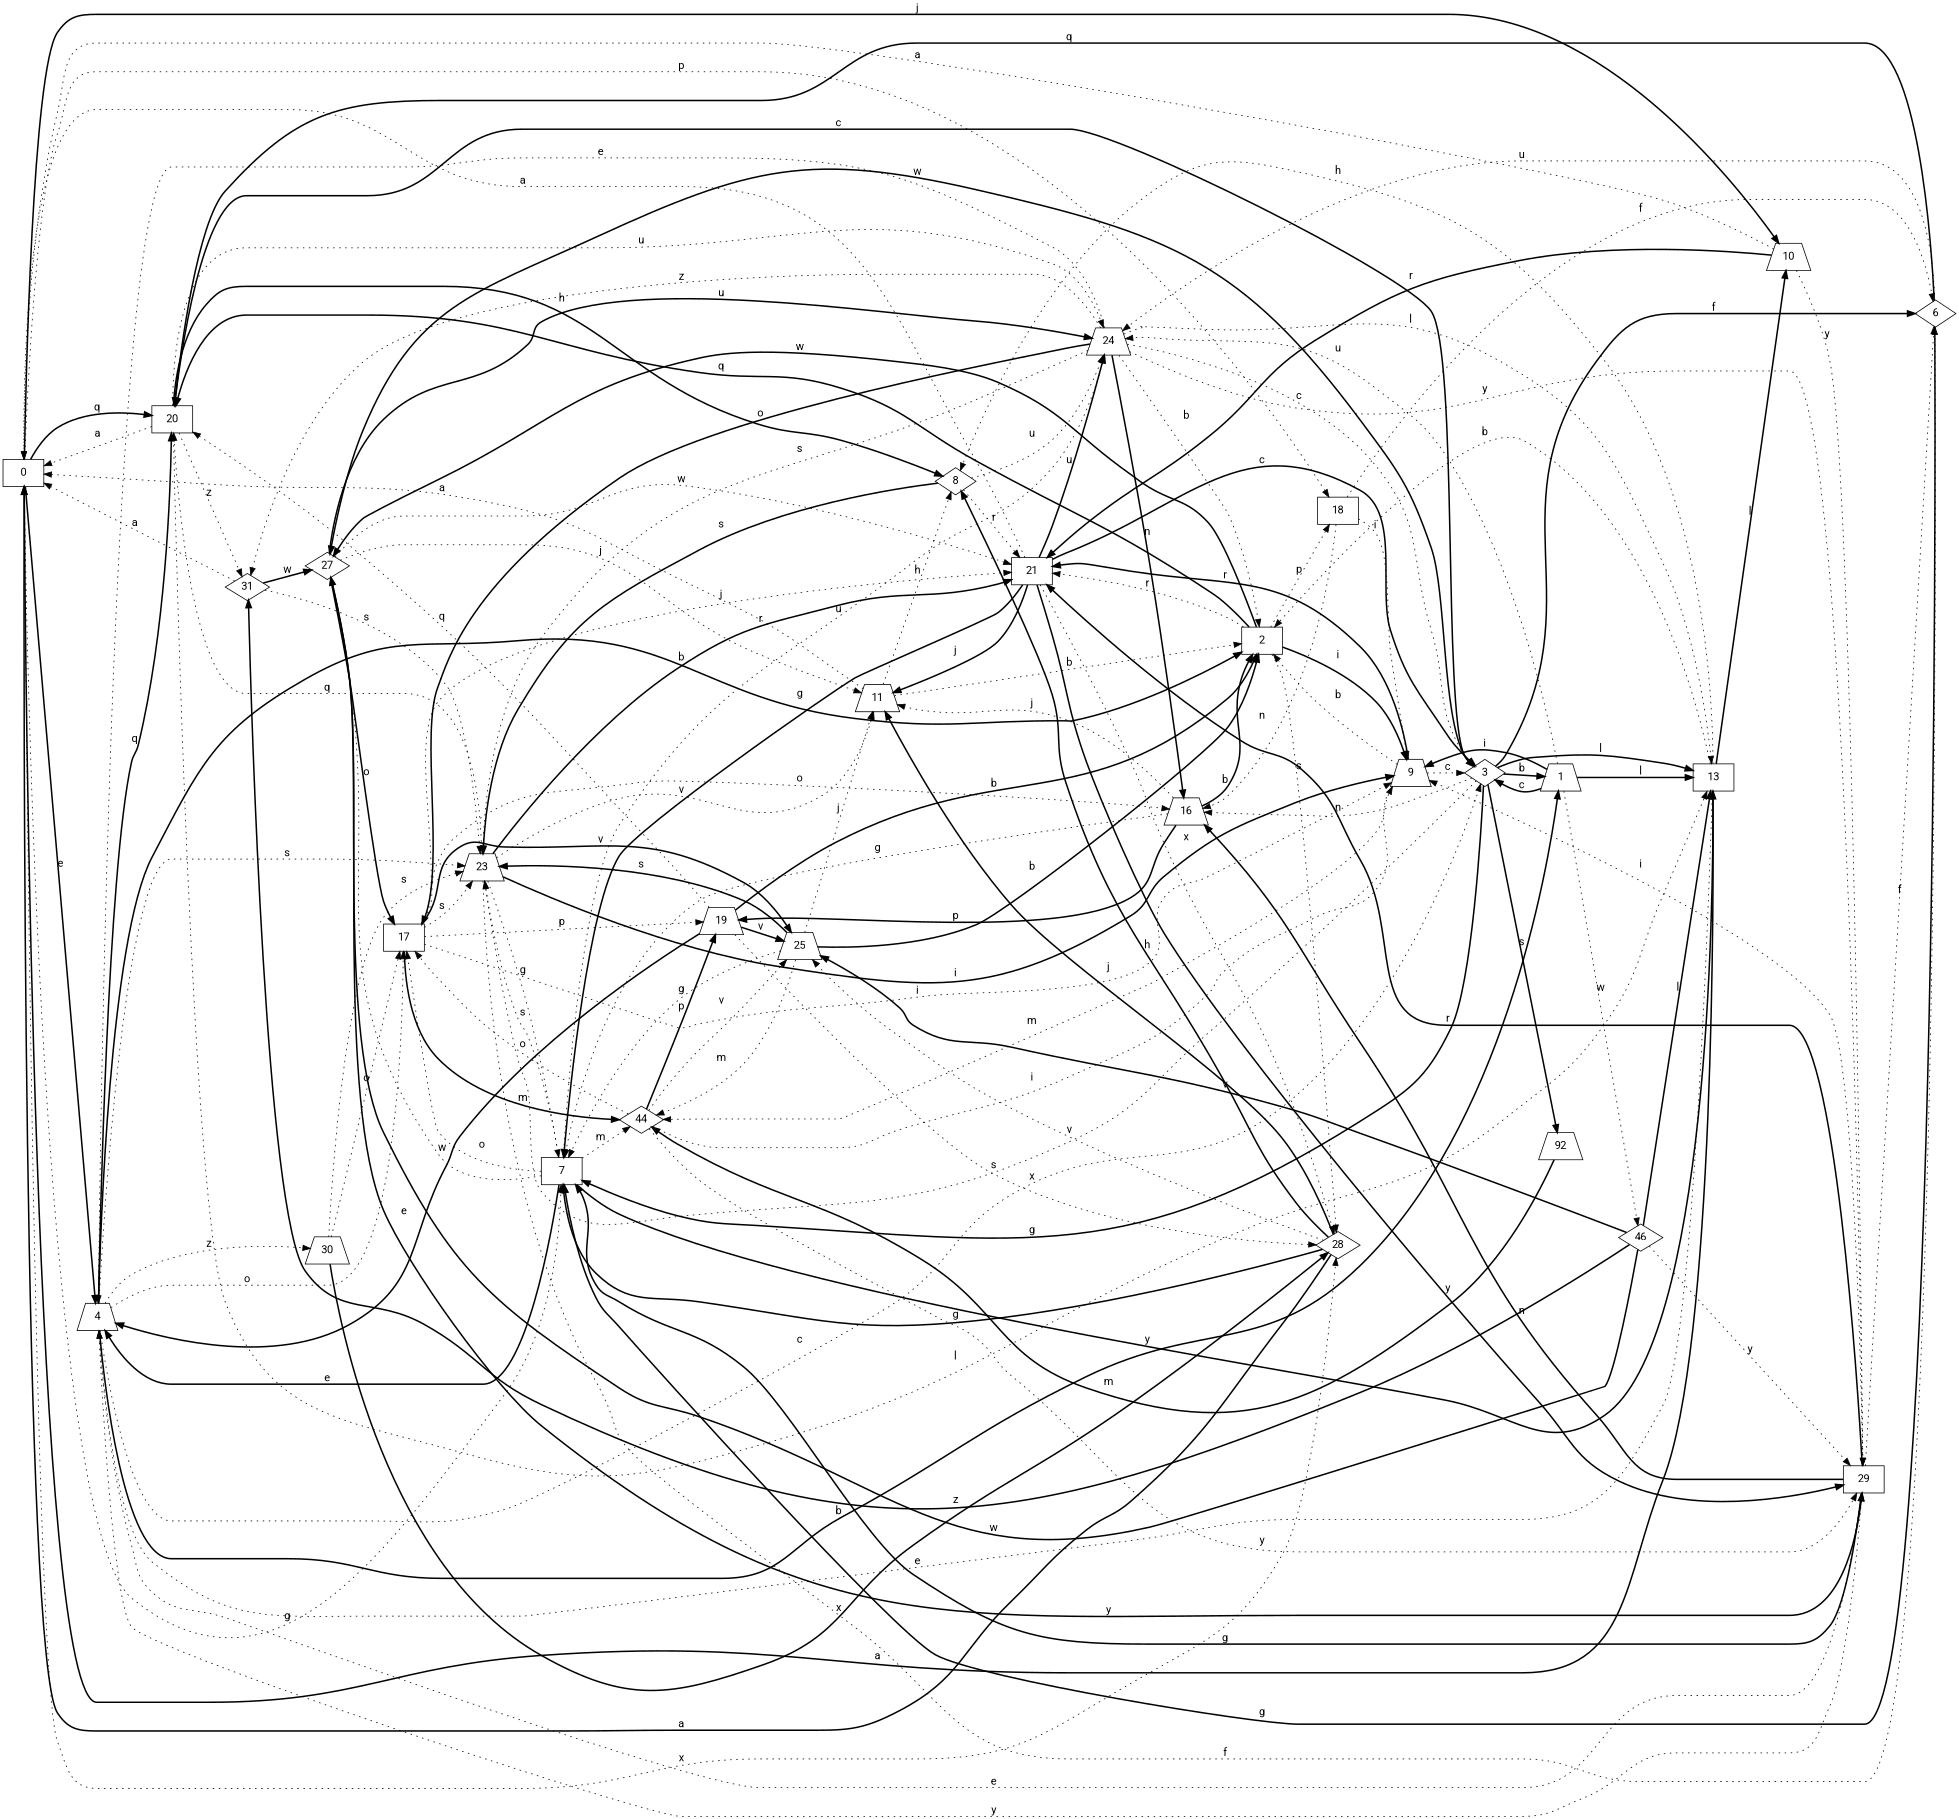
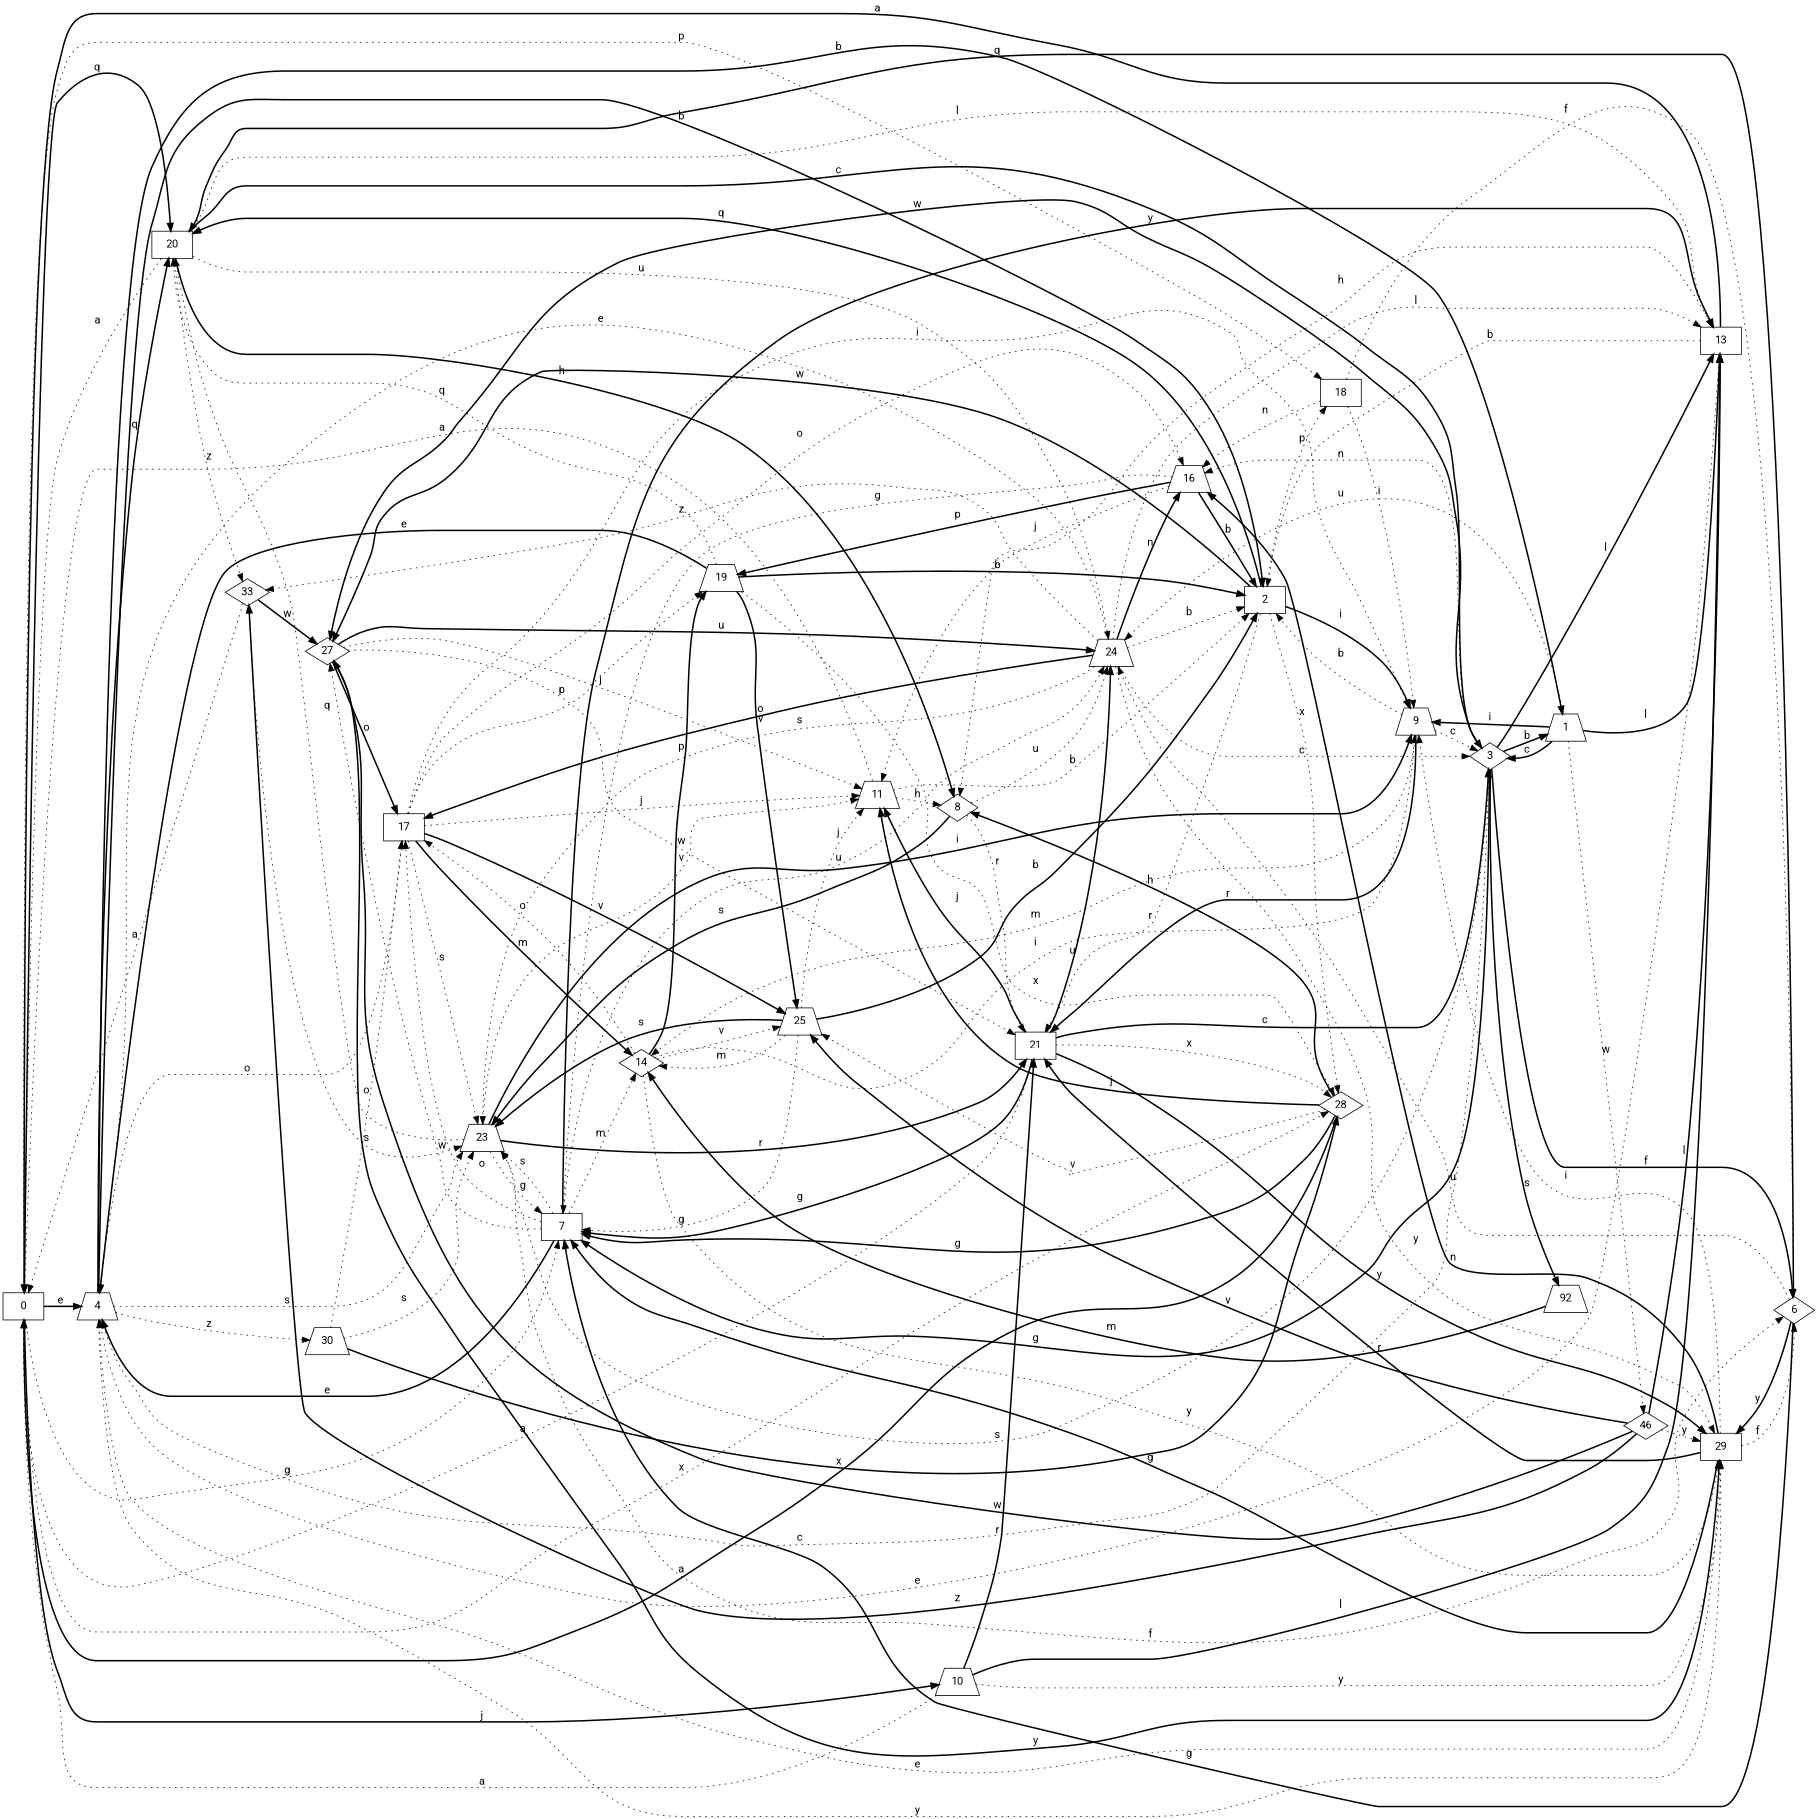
  strict digraph {
    fontname=Roboto
    rankdir=LR
    node [fontname=Roboto shape=trapezium]
    edge [fontname=Roboto style=dotted]
    0 [shape=box]
    4
    7 [shape=box]
    10
    18 [shape=box]
    20 [shape=box]
    28 [shape=diamond]
    1
    3 [shape=diamond]
    2 [shape=box]
    23
    17 [shape=box]
    29 [shape=box]
    30
    13 [shape=box]
    24
    27 [shape=diamond]
-   14 [shape=diamond label=44]
+   14 [shape=diamond]
    21 [shape=box]
    9
    6 [shape=diamond]
    16
    8 [shape=diamond]
-   31 [shape=diamond]
+   31 [shape=diamond label=33]
    11
    25
    n27 [label=46 shape=diamond]
    n28 [label=92]
    19
    0 -> 4 [label=e style=bold]
    0 -> 7 [label=g]
    0 -> 10 [label=j style=bold]
    0 -> 18 [label=p]
    0 -> 20 [label=q style=bold]
    0 -> 28 [label=x]
    4 -> 20 [label=q style=bold]
    4 -> 1 [label=b style=bold]
    4 -> 3 [label=c]
    4 -> 2 [label=b style=bold]
    4 -> 23 [label=s]
    4 -> 17 [label=o]
    4 -> 29 [label=y]
    4 -> 30 [label=z]
    7 -> 4 [label=e style=bold]
    7 -> 23 [label=s]
    7 -> 17 [label=o]
    7 -> 13 [label=y style=bold]
    7 -> 24 [label=u]
    7 -> 27 [label=w]
    7 -> 14 [label=m]
    10 -> 0 [label=a]
    10 -> 29 [label=y]
-   13 -> 10 [label=l style=bold]
+   10 -> 13 [label=l style=bold]
    10 -> 21 [label=r style=bold]
    18 -> 9 [label=i]
    18 -> 6 [label=f]
    18 -> 16 [label=n]
    20 -> 0 [label=a]
    20 -> 3 [label=c style=bold]
    20 -> 13 [label=l]
    20 -> 24 [label=u]
    20 -> 8 [label=h style=bold]
    20 -> 31 [label=z]
    28 -> 0 [label=a style=bold]
    28 -> 7 [label=g style=bold]
    28 -> 8 [label=h style=bold]
    28 -> 11 [label=j style=bold]
    28 -> 25 [label=v]
    1 -> 3 [label=c style=bold]
    1 -> 13 [label=l style=bold]
    1 -> 24 [label=u]
    1 -> 9 [label=i style=bold]
    1 -> n27 [label=w]
    3 -> 7 [label=g style=bold]
    3 -> 1 [label=b style=bold]
    3 -> 23 [label=s]
    3 -> 13 [label=l style=bold]
    3 -> 27 [label=w style=bold]
    3 -> 6 [label=f style=bold]
    3 -> 16 [label=n]
    3 -> n28 [label=s style=bold]
    2 -> 18 [label=p]
    2 -> 20 [label=q style=bold]
-   2 -> 28 [label=s]
+   2 -> 28 [label=x]
    2 -> 27 [label=w style=bold]
    2 -> 21 [label=r]
    2 -> 9 [label=i style=bold]
    23 -> 7 [label=g]
    23 -> 20 [label=q]
    23 -> 21 [label=r style=bold]
    23 -> 9 [label=i style=bold]
    23 -> 6 [label=f]
    23 -> 11 [label=v]
    17 -> 23 [label=s]
    17 -> 14 [label=m style=bold]
    17 -> 9 [label=i]
    17 -> 16 [label=o]
-   17 -> 21 [label=j]
+   17 -> 11 [label=j]
    17 -> 25 [label=v style=bold]
    17 -> 19 [label=p]
    29 -> 4 [label=e]
    29 -> 7 [label=g style=bold]
    29 -> 21 [label=r style=bold]
    29 -> 9 [label=i]
    29 -> 6 [label=f]
    29 -> 16 [label=n style=bold]
    30 -> 28 [label=x style=bold]
    30 -> 23 [label=s]
    30 -> 17 [label=o]
    13 -> 0 [label=a style=bold]
    13 -> 4 [label=e]
    13 -> 2 [label=b]
    13 -> 8 [label=h]
    24 -> 4 [label=e]
    24 -> 3 [label=c]
    24 -> 2 [label=b]
    24 -> 23 [label=s]
    24 -> 17 [label=o style=bold]
    24 -> 29 [label=y]
    24 -> 13 [label=l]
    24 -> 16 [label=n style=bold]
    24 -> 31 [label=z]
    27 -> 17 [label=o style=bold]
    27 -> 29 [label=y style=bold]
    27 -> 24 [label=u style=bold]
    27 -> 21 [label=w]
    27 -> 11 [label=j]
    14 -> 17 [label=o]
    14 -> 29 [label=y]
    14 -> 9 [label=i]
    14 -> 25 [label=v]
    14 -> 19 [label=p style=bold]
    21 -> 0 [label=a]
    21 -> 7 [label=g style=bold]
    21 -> 28 [label=x]
    21 -> 3 [label=c style=bold]
    21 -> 29 [label=y style=bold]
    21 -> 24 [label=u style=bold]
    21 -> 11 [label=j style=bold]
    9 -> 3 [label=c]
    9 -> 2 [label=b]
    9 -> 14 [label=m]
    9 -> 21 [label=r style=bold]
    6 -> 7 [label=g style=bold]
    6 -> 20 [label=q style=bold]
+   6 -> 29 [label=y style=bold]
    6 -> 24 [label=u]
    16 -> 7 [label=g]
    16 -> 2 [label=b style=bold]
    16 -> 11 [label=j]
    16 -> 19 [label=p style=bold]
    8 -> 23 [label=s style=bold]
    8 -> 24 [label=u]
    8 -> 21 [label=r]
    31 -> 0 [label=a]
    31 -> 23 [label=s]
    31 -> 27 [label=w style=bold]
    11 -> 0 [label=a]
    11 -> 2 [label=b]
    11 -> 8 [label=h]
    25 -> 7 [label=g]
    25 -> 2 [label=b style=bold]
    25 -> 23 [label=s style=bold]
    25 -> 14 [label=m]
    25 -> 11 [label=j]
    n27 -> 29 [label=y]
    n27 -> 13 [label=l style=bold]
    n27 -> 27 [label=w style=bold]
    n27 -> 31 [label=z style=bold]
    n27 -> 25 [label=v style=bold]
    n28 -> 14 [label=m style=bold]
    19 -> 4 [label=e style=bold]
    19 -> 20 [label=q]
    19 -> 28 [label=x]
    19 -> 2 [label=b style=bold]
    19 -> 25 [label=v style=bold]
  }
